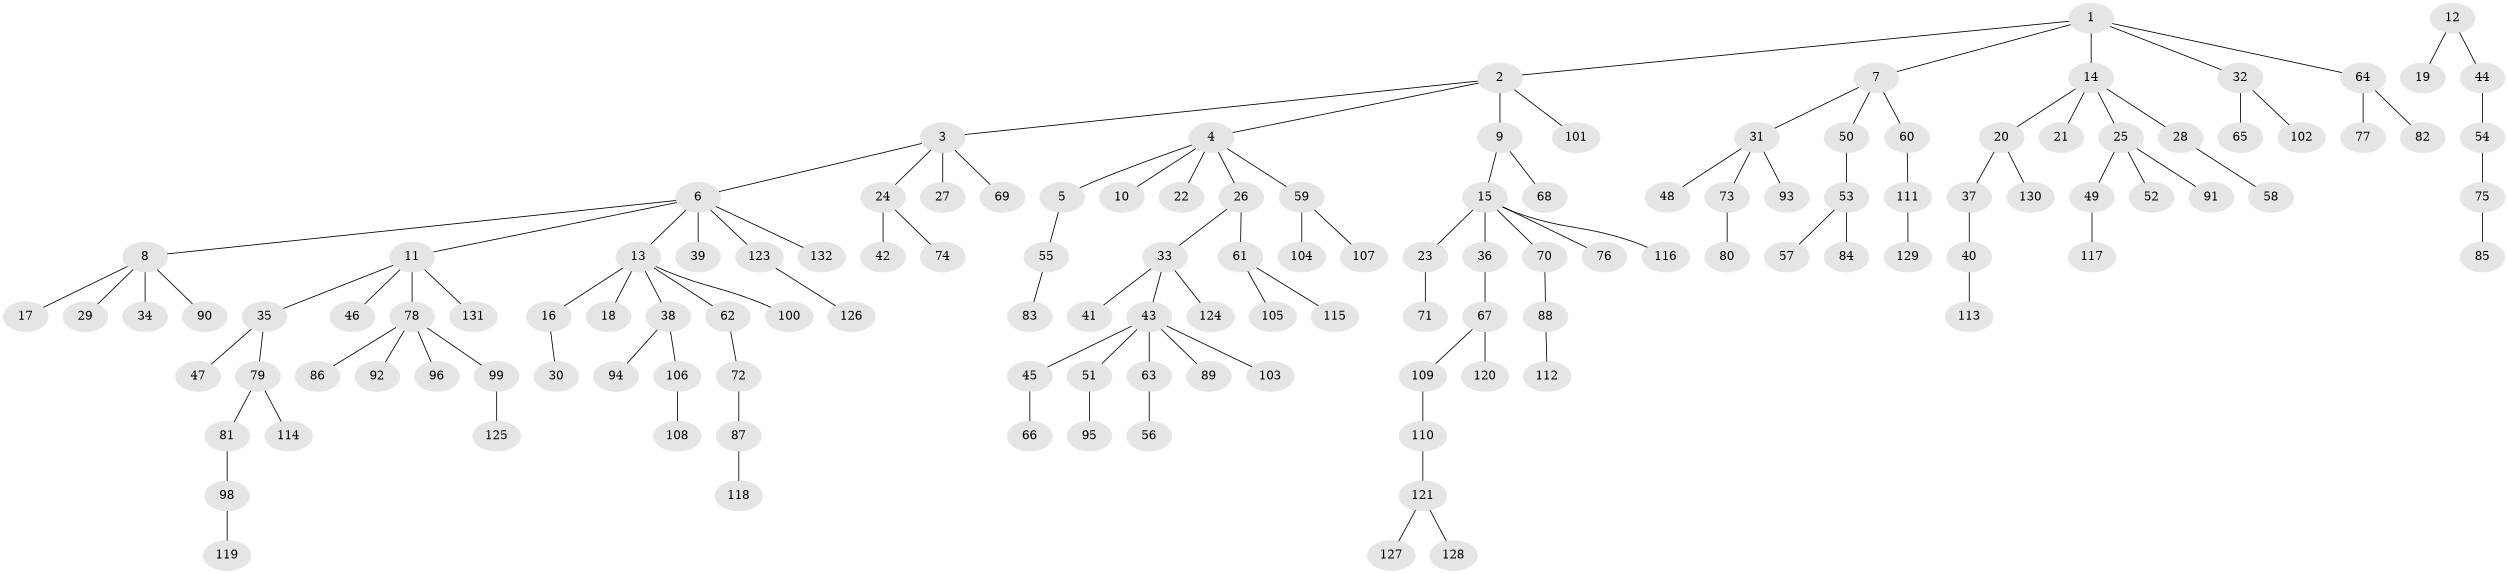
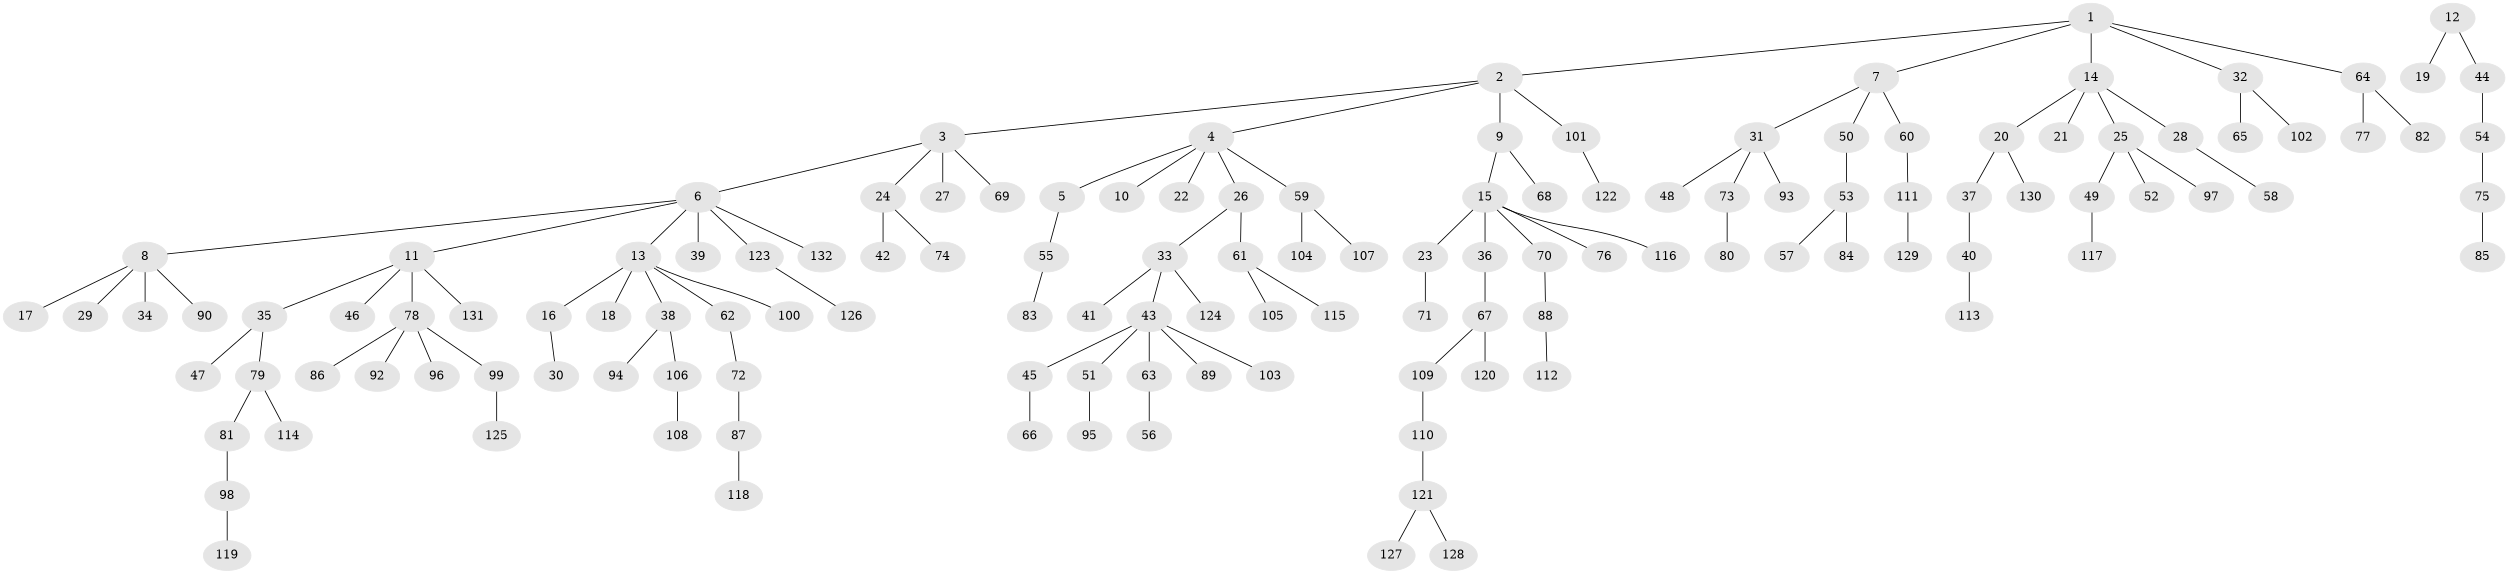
  graph {
    node [color=gray90 style=filled]
    1
    2
    7
    14
    32
    64
    3
    4
    9
    101
    31
    50
    60
    20
    21
    25
    28
    65
    102
    77
    82
    6
    24
    27
    69
    5
    10
    22
    26
    59
    15
    68
+   122
    8
    11
    13
    39
    123
    132
    12
    19
    44
    42
    74
    55
    33
    61
    104
    107
    83
    17
    29
    34
    90
    35
    46
    78
    131
    16
    18
    38
    62
    100
    126
    48
    73
    93
    53
    111
    23
    36
    70
    76
    116
    47
    79
    86
    92
    96
    99
    54
    30
    94
    106
    72
    37
    130
    49
    52
-   97 [label=91]
+   97
    58
    71
    67
    88
    40
    117
    41
    43
    124
    105
    115
    80
    45
    51
    63
    89
    103
    81
    114
    109
    120
    113
    108
    66
    95
    56
    75
    57
    84
    85
    129
    87
    110
    112
    118
    125
    98
    119
    121
    127
    128
    1 -- 2
    1 -- 7
    1 -- 14
    1 -- 32
    1 -- 64
    2 -- 3
    2 -- 4
    2 -- 9
    2 -- 101
    7 -- 31
    7 -- 50
    7 -- 60
    14 -- 20
    14 -- 21
    14 -- 25
    14 -- 28
    32 -- 65
    32 -- 102
    64 -- 77
    64 -- 82
    3 -- 6
    3 -- 24
    3 -- 27
    3 -- 69
    4 -- 5
    4 -- 10
    4 -- 22
    4 -- 26
    4 -- 59
    9 -- 15
    9 -- 68
+   101 -- 122
    31 -- 48
    31 -- 73
    31 -- 93
    50 -- 53
    60 -- 111
    20 -- 37
    20 -- 130
    25 -- 49
    25 -- 52
    25 -- 97
    28 -- 58
    6 -- 8
    6 -- 11
    6 -- 13
    6 -- 39
    6 -- 123
    6 -- 132
    24 -- 42
    24 -- 74
    5 -- 55
    26 -- 33
    26 -- 61
    59 -- 104
    59 -- 107
    15 -- 23
    15 -- 36
    15 -- 70
    15 -- 76
    15 -- 116
    8 -- 17
    8 -- 29
    8 -- 34
    8 -- 90
    11 -- 35
    11 -- 46
    11 -- 78
    11 -- 131
    13 -- 16
    13 -- 18
    13 -- 38
    13 -- 62
    13 -- 100
    123 -- 126
    12 -- 19
    12 -- 44
    44 -- 54
    55 -- 83
    33 -- 41
    33 -- 43
    33 -- 124
    61 -- 105
    61 -- 115
    35 -- 47
    35 -- 79
    78 -- 86
    78 -- 92
    78 -- 96
    78 -- 99
    16 -- 30
    38 -- 94
    38 -- 106
    62 -- 72
    73 -- 80
    53 -- 57
    53 -- 84
    111 -- 129
    23 -- 71
    36 -- 67
    70 -- 88
    79 -- 81
    79 -- 114
    99 -- 125
    54 -- 75
    106 -- 108
    72 -- 87
    37 -- 40
    49 -- 117
    67 -- 109
    67 -- 120
    88 -- 112
    40 -- 113
    43 -- 45
    43 -- 51
    43 -- 63
    43 -- 89
    43 -- 103
    45 -- 66
    51 -- 95
    63 -- 56
    81 -- 98
    109 -- 110
    75 -- 85
    87 -- 118
    110 -- 121
    98 -- 119
    121 -- 127
    121 -- 128
  }
